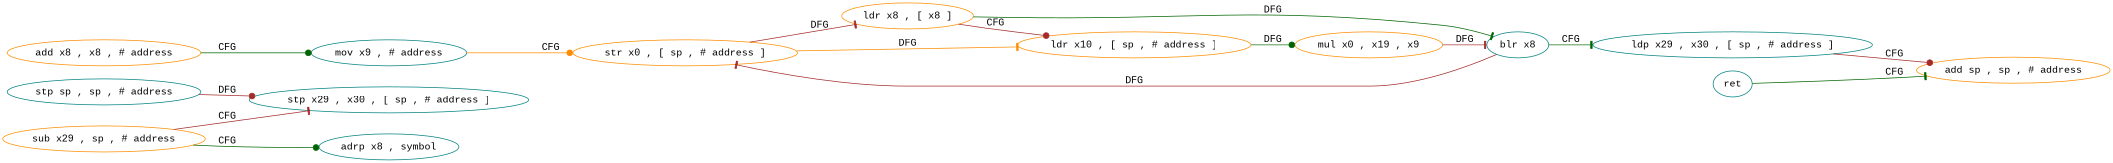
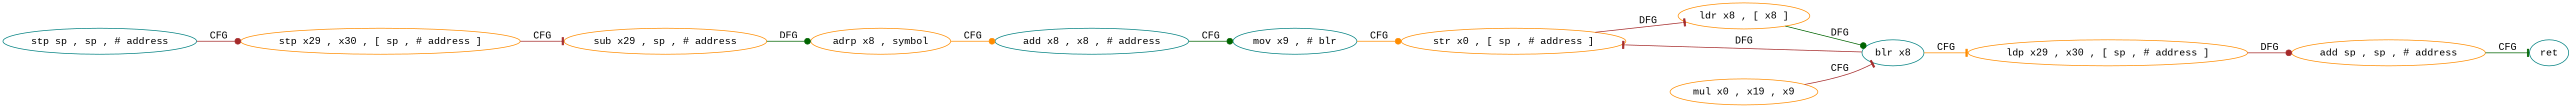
  digraph {
    fontname="Liberation Mono"
    rankdir=LR
    node [color=teal fontname="Liberation Mono"]
    edge [arrowhead=dot color=brown fontname="Liberation Mono"]
    n1 [label="stp sp , sp , # address"]
-   n2 [label="stp x29 , x30 , [ sp , # address ]"]
+   n2 [color=darkorange label="stp x29 , x30 , [ sp , # address ]"]
    n3 [color=darkorange label="sub x29 , sp , # address"]
-   n4 [label="adrp x8 , symbol"]
-   n5 [color=darkorange label="add x8 , x8 , # address"]
-   n6 [label="mov x9 , # address"]
+   n4 [color=darkorange label="adrp x8 , symbol"]
+   n5 [label="add x8 , x8 , # address"]
+   n6 [label="mov x9 , # blr"]
    n7 [color=darkorange label="str x0 , [ sp , # address ]"]
    n8 [color=darkorange label="ldr x8 , [ x8 ]"]
-   n9 [color=darkorange label="ldr x10 , [ sp , # address ]"]
    n10 [label="blr x8"]
    n11 [color=darkorange label="mul x0 , x19 , x9"]
-   n12 [label="ldp x29 , x30 , [ sp , # address ]"]
+   n12 [color=darkorange label="ldp x29 , x30 , [ sp , # address ]"]
    n13 [color=darkorange label="add sp , sp , # address"]
    n14 [label=ret]
-   n1 -> n2 [label=DFG]
-   n3 -> n2 [arrowhead=tee label=CFG]
-   n3 -> n4 [color=darkgreen label=CFG]
+   n1 -> n2 [label=CFG]
+   n2 -> n3 [arrowhead=tee label=CFG]
+   n3 -> n4 [color=darkgreen label=DFG]
+   n4 -> n5 [color=darkorange label=CFG]
    n5 -> n6 [color=darkgreen label=CFG]
    n6 -> n7 [color=darkorange label=CFG]
    n7 -> n8 [arrowhead=tee label=DFG]
-   n7 -> n9 [arrowhead=tee color=darkorange label=DFG]
-   n8 -> n9 [label=CFG]
-   n8 -> n10 [arrowhead=tee color=darkgreen label=DFG]
-   n9 -> n11 [color=darkgreen label=DFG]
+   n8 -> n10 [color=darkgreen label=DFG]
    n10 -> n7 [arrowhead=tee label=DFG]
-   n10 -> n12 [arrowhead=tee color=darkgreen label=CFG]
-   n11 -> n10 [arrowhead=tee label=DFG]
-   n12 -> n13 [label=CFG]
-   n14 -> n13 [arrowhead=tee color=darkgreen label=CFG]
+   n10 -> n12 [arrowhead=tee color=darkorange label=CFG]
+   n11 -> n10 [arrowhead=tee label=CFG]
+   n12 -> n13 [label=DFG]
+   n13 -> n14 [arrowhead=tee color=darkgreen label=CFG]
  }
